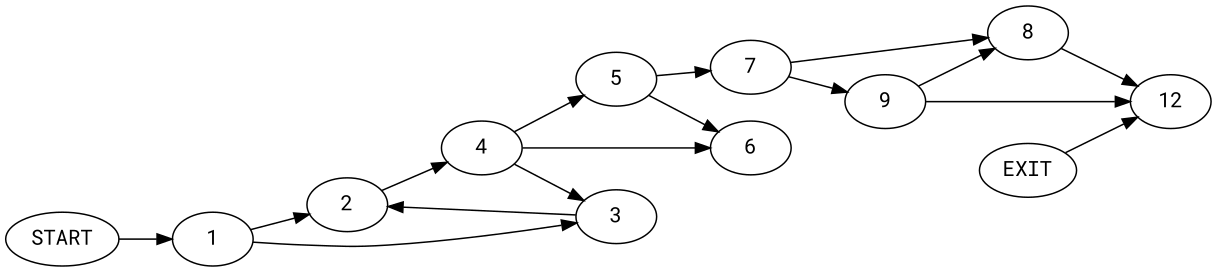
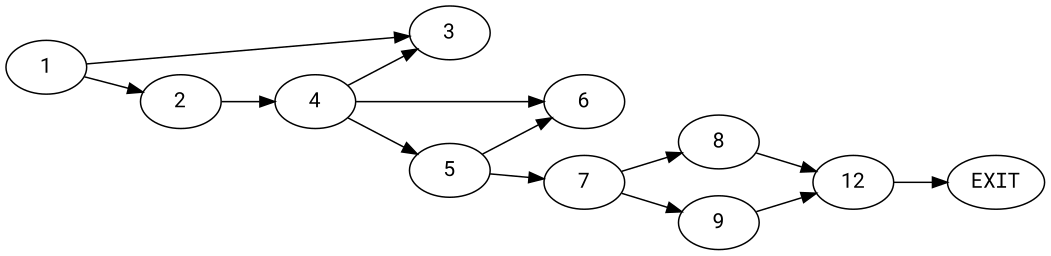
  digraph {
    fontname="Roboto Mono"
    rankdir=LR
    node [fontname="Roboto Mono"]
    edge [fontname="Roboto Mono"]
-   n1 [label=START]
    1
    2
    3
    n5 [label=EXIT]
    4
    5
    6
    7
    8
    9
    n12 [label=12]
-   n1 -> 1
    1 -> 2
    1 -> 3
    2 -> 4
-   3 -> 2
    4 -> 3
    4 -> 5
    4 -> 6
    5 -> 6
    5 -> 7
    7 -> 8
    7 -> 9
    8 -> n12
-   9 -> 8
    9 -> n12
-   n5 -> n12
+   n12 -> n5
  }
